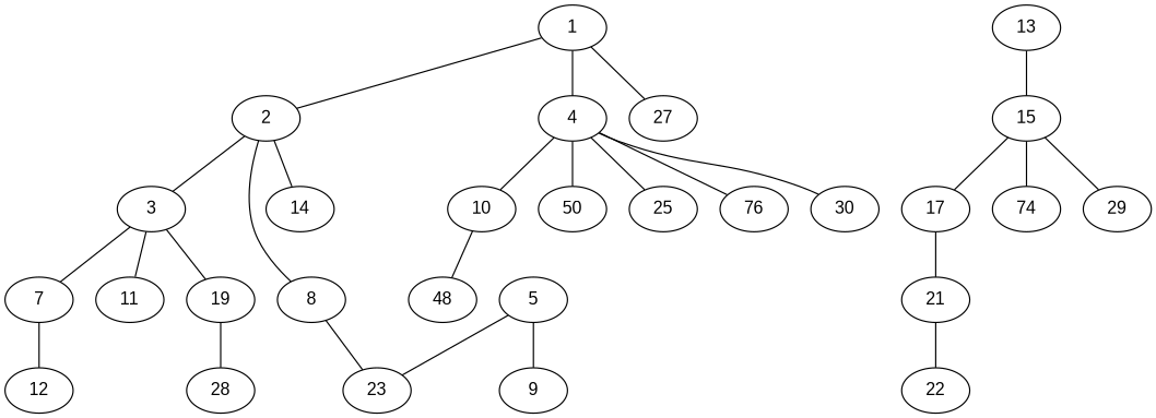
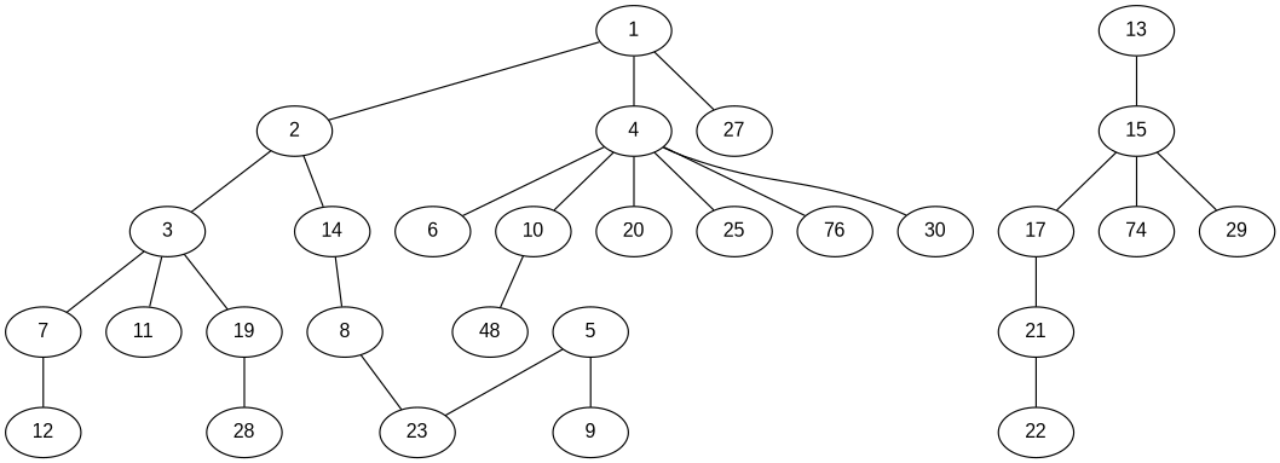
  graph {
    fontname="Liberation Sans"
    node [fontname="Liberation Sans"]
    edge [fontname="Liberation Sans"]
    1
    2
    4
    27
    3
    8
    14
+   6
    10
-   20 [label=50]
+   20
    25
    n12 [label=76]
    30
    7
    11
    19
    5
    9
    23
    n20 [label=48]
    12
    28
    13
    15
    17
    n26 [label=74]
    29
    21
    22
    1 -- 2
    1 -- 4
    1 -- 27
    2 -- 3
-   2 -- 8
+   14 -- 8
    2 -- 14
+   4 -- 6
    4 -- 10
    4 -- 20
    4 -- 25
    4 -- n12
    4 -- 30
    3 -- 7
    3 -- 11
    3 -- 19
    8 -- 23
    10 -- n20
    7 -- 12
    19 -- 28
    5 -- 9
    5 -- 23
    13 -- 15
    15 -- 17
    15 -- n26
    15 -- 29
    17 -- 21
    21 -- 22
  }
